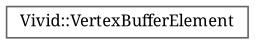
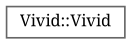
  digraph {
    rankdir=TB
    fontname="Noto Serif"
-   n1 [color=grey40 fillcolor=white fontname="Noto Serif" fontsize=10 height=0.2 label="Vivid::VertexBufferElement" shape=box style=filled width=0.4]
+   n1 [color=grey40 fillcolor=white fontname="Noto Serif" fontsize=10 height=0.2 label="Vivid::Vivid" shape=box style=filled width=0.4]
  }
